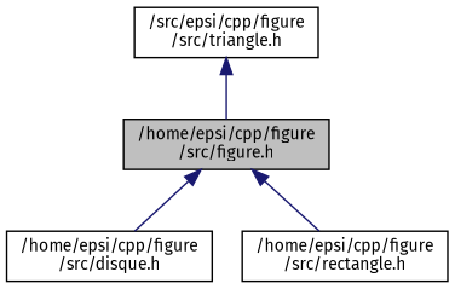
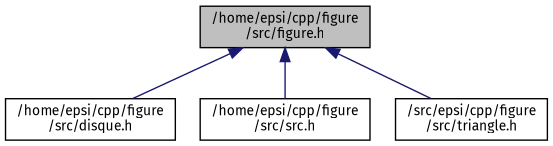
  digraph {
    fontname="Fira Sans"
    node [color=black fillcolor=white fontname="Fira Sans" fontsize=10 shape=record style=filled]
    edge [color=midnightblue dir=back fontname="Fira Sans" fontsize=10 labelfontname=Helvetica labelfontsize=10 style=solid]
    n1 [fillcolor=grey75 fontcolor=black height=0.2 label="/home/epsi/cpp/figure\l/src/figure.h" width=0.4]
    n2 [height=0.2 label="/home/epsi/cpp/figure\l/src/disque.h" width=0.4]
-   n3 [height=0.2 label="/home/epsi/cpp/figure\l/src/rectangle.h" width=0.4]
+   n3 [height=0.2 label="/home/epsi/cpp/figure\l/src/src.h" width=0.4]
    n4 [height=0.2 label="/src/epsi/cpp/figure\l/src/triangle.h" width=0.4]
    n1 -> n2
    n1 -> n3
-   n4 -> n1
+   n1 -> n4
  }
